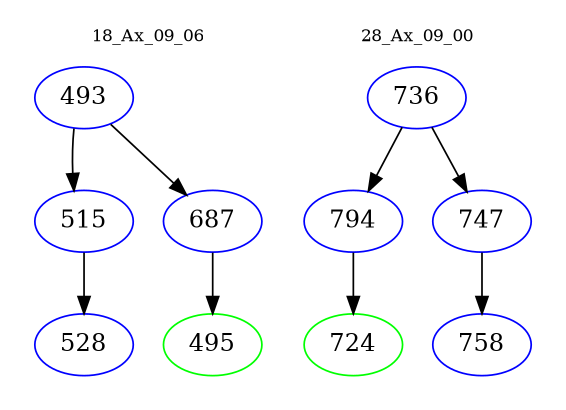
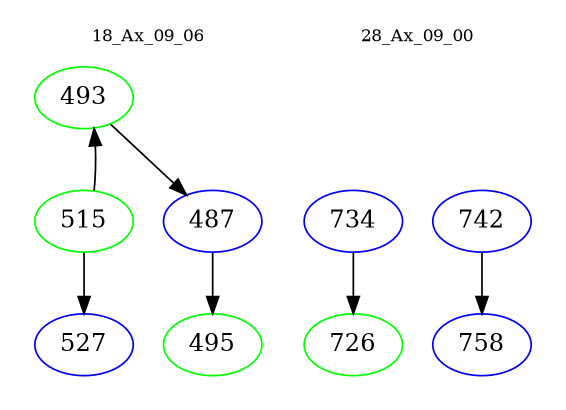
  digraph {
    node [color=blue]
    edge [color=black]
-   n1 [label=493]
-   n2 [label=515]
-   n3 [label=687]
-   n4 [label=528]
+   n1 [color=green label=493]
+   n2 [color=green label=515]
+   n3 [label=487]
+   n4 [label=527]
    n5 [color=green label=495]
-   n6 [label=736]
-   n7 [label=794]
-   n8 [label=747]
-   n9 [color=green label=724]
+   n7 [label=734]
+   n8 [label=742]
+   n9 [color=green label=726]
    n10 [label=758]
    subgraph cluster_1 {
      color=white
      fontsize=10
      label="18_Ax_09_06"
      n1
      n2
      n3
      n4
      n5
    }
    subgraph cluster_2 {
      color=white
      fontsize=10
      label="28_Ax_09_00"
-     n6
      n7
      n8
      n9
      n10
    }
-   n1 -> n2
+   n2 -> n1
    n1 -> n3
    n2 -> n4
    n3 -> n5
-   n6 -> n7
-   n6 -> n8
    n7 -> n9
    n8 -> n10
  }
